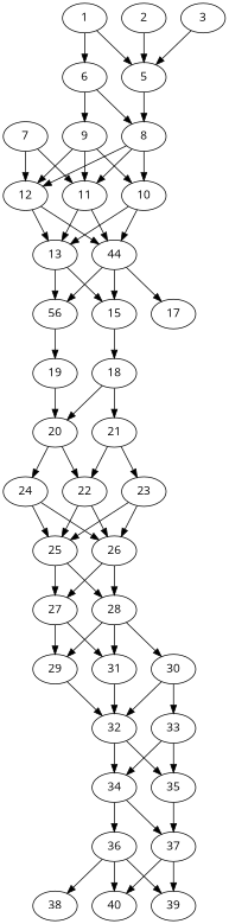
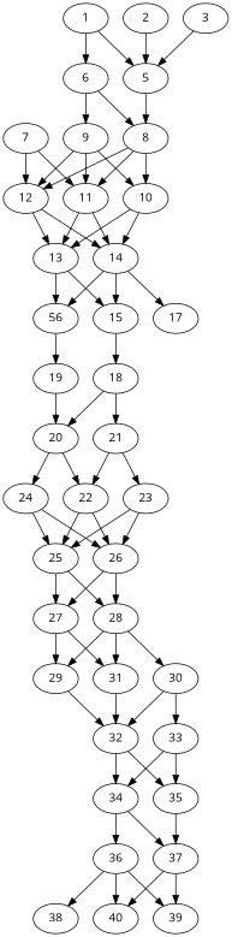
  digraph {
    fontname="Open Sans"
    node [alpha=0.13 fontname="Open Sans"]
    edge [fontname="Open Sans"]
    1 [expect_size=26731520]
    5 [alpha=0.10 expect_size=39171072]
    6 [alpha=0.07 expect_size=20393984]
    8 [alpha=0.17 expect_size=22987776]
    9 [expect_size=32477184]
    7 [alpha=0.00 expect_size=13278208]
    11 [alpha=0.12 expect_size=33138688]
    12 [alpha=0.05 expect_size=17010688]
    10 [alpha=0.15 expect_size=7475200]
    2 [alpha=0.09 expect_size=44514304]
    3 [alpha=0.16 expect_size=37683200]
    13 [expect_size=37510144]
-   14 [alpha=0.04 expect_size=27966464 label=44]
+   14 [alpha=0.04 expect_size=27966464]
    15 [alpha=0.00 expect_size=44599296]
    n15 [alpha=0.11 expect_size=22061056 label=56]
    17 [alpha=0.11 expect_size=38649856]
    18 [expect_size=39788544]
    19 [alpha=0.01 expect_size=32528384]
    20 [alpha=0.18 expect_size=16816128]
    21 [alpha=0.04 expect_size=5542912]
    22 [alpha=0.07 expect_size=34827264]
    24 [alpha=0.06 expect_size=30547968]
    23 [alpha=0.03 expect_size=46443520]
    25 [alpha=0.02 expect_size=41149440]
    26 [alpha=0.05 expect_size=41605120]
    27 [alpha=0.12 expect_size=21093376]
    28 [alpha=0.06 expect_size=46819328]
    29 [alpha=0.12 expect_size=29312000]
    31 [alpha=0.17 expect_size=27011072]
    30 [alpha=0.18 expect_size=31705088]
    32 [alpha=0.20 expect_size=36716544]
    33 [alpha=0.17 expect_size=5724160]
    34 [alpha=0.04 expect_size=13660160]
    35 [alpha=0.07 expect_size=27051008]
    36 [alpha=0.17 expect_size=32638976]
    37 [alpha=0.02 expect_size=45575168]
    38 [alpha=0.01 expect_size=26710016]
    39 [alpha=0.12 expect_size=40975360]
    40 [alpha=0.08 expect_size=21233664]
    1 -> 5
    1 -> 6
    5 -> 8
    6 -> 8
    6 -> 9
    8 -> 11
    8 -> 12
    8 -> 10
    9 -> 11
    9 -> 12
    9 -> 10
    7 -> 11
    7 -> 12
    11 -> 13
    11 -> 14
    12 -> 13
    12 -> 14
    10 -> 13
    10 -> 14
    2 -> 5
    3 -> 5
    13 -> 15
    13 -> n15
    14 -> 15
    14 -> n15
    14 -> 17
    15 -> 18
    n15 -> 19
    18 -> 20
    18 -> 21
    19 -> 20
    20 -> 22
    20 -> 24
    21 -> 22
    21 -> 23
    22 -> 25
    22 -> 26
    24 -> 25
    24 -> 26
    23 -> 25
    23 -> 26
    25 -> 27
    25 -> 28
    26 -> 27
    26 -> 28
    27 -> 29
    27 -> 31
    28 -> 29
    28 -> 31
    28 -> 30
    29 -> 32
    31 -> 32
    30 -> 32
    30 -> 33
    32 -> 34
    32 -> 35
    33 -> 34
    33 -> 35
    34 -> 36
    34 -> 37
    35 -> 37
    36 -> 38
    36 -> 39
    36 -> 40
    37 -> 39
    37 -> 40
  }
